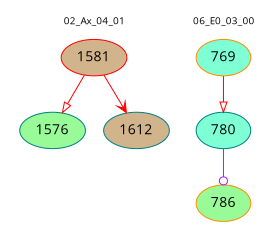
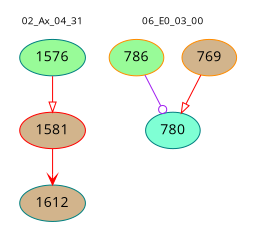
  digraph {
    fontname="Open Sans"
    node [color=teal fillcolor=palegreen fontname="Open Sans" style=filled]
    edge [arrowhead=onormal color=red fontname="Open Sans"]
    n1 [label=1576]
    n2 [color=red fillcolor=tan label=1581]
    n3 [fillcolor=tan label=1612]
-   n4 [color=darkorange fillcolor=aquamarine label=769]
+   n4 [color=darkorange fillcolor=tan label=769]
    n5 [fillcolor=aquamarine label=780]
    n6 [color=darkorange label=786]
    subgraph cluster_1 {
      color=white
      fontsize=10
-     label="02_Ax_04_01"
+     label="02_Ax_04_31"
      n1
      n2
      n3
    }
    subgraph cluster_2 {
      color=white
      fontsize=10
      label="06_E0_03_00"
      n4
      n5
      n6
    }
-   n2 -> n1
+   n1 -> n2
    n2 -> n3 [arrowhead=vee]
    n4 -> n5
-   n5 -> n6 [arrowhead=odot color=purple]
+   n6 -> n5 [arrowhead=odot color=purple]
  }
